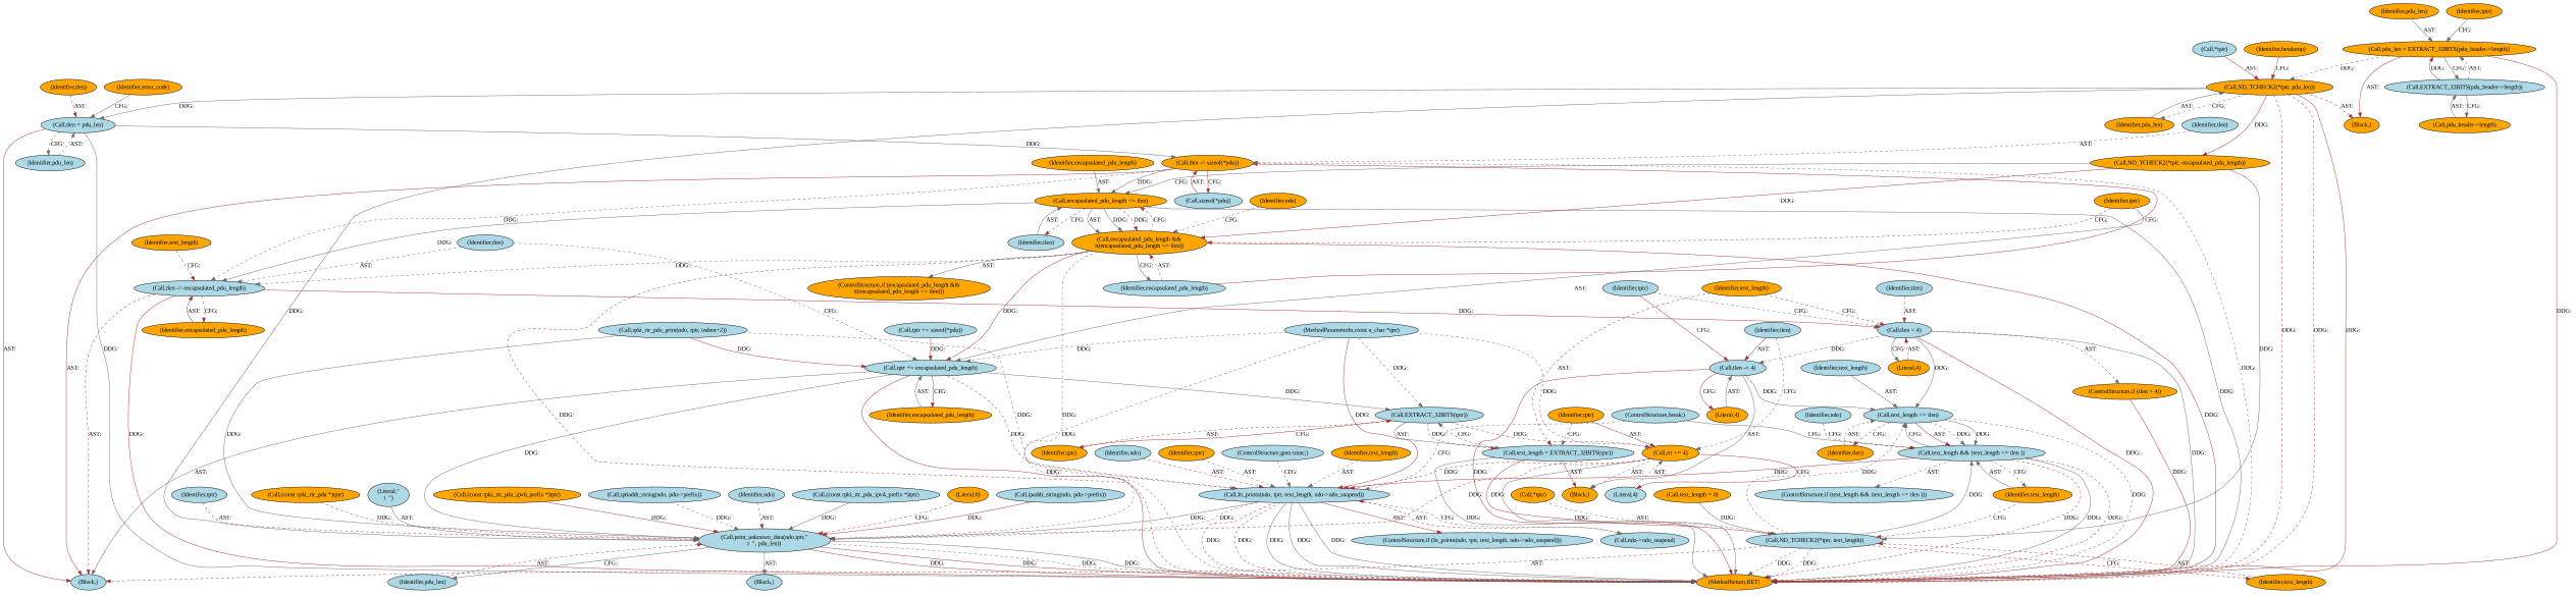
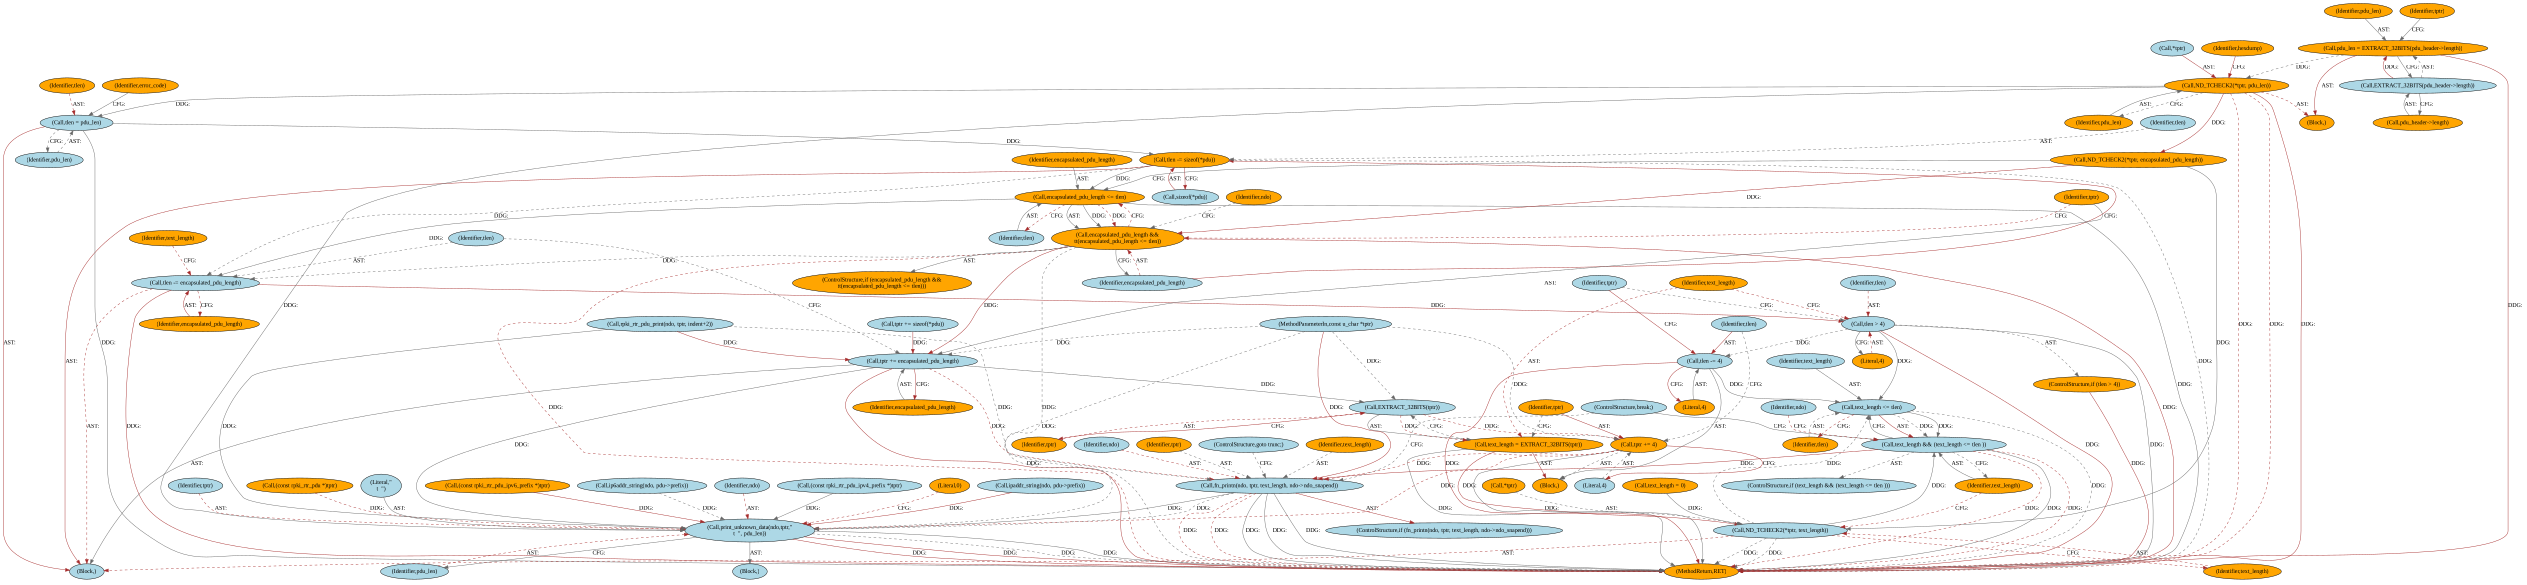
  digraph {
    fontname="Liberation Serif"
    node [fillcolor=lightblue fontname="Liberation Serif" style=filled]
    edge [color=gray40 fontname="Liberation Serif" style=solid]
    n1 [fillcolor=orange label="(Call,tlen -= sizeof(*pdu))"]
    n2 [fillcolor=orange label="(Call,encapsulated_pdu_length <= tlen)"]
    n3 [label="(Call,tlen -= encapsulated_pdu_length)"]
    n4 [fillcolor=orange label="(MethodReturn,RET)"]
    n5 [label="(Call,sizeof(*pdu))"]
    n6 [label="(Block,)"]
    n7 [fillcolor=orange label="(Call,encapsulated_pdu_length &&\n\t\t(encapsulated_pdu_length <= tlen))"]
    n8 [label="(Identifier,tlen)"]
    n9 [label="(Call,tlen > 4)"]
    n10 [fillcolor=orange label="(Identifier,encapsulated_pdu_length)"]
    n11 [label="(Call,tlen = pdu_len)"]
    n12 [label="(Identifier,pdu_len)"]
    n13 [fillcolor=orange label="(Call,ND_TCHECK2(*tptr, pdu_len))"]
    n14 [label="(Call,print_unknown_data(ndo,tptr,\"\n\t  \", pdu_len))"]
    n15 [fillcolor=orange label="(Call,ND_TCHECK2(*tptr, encapsulated_pdu_length))"]
    n16 [fillcolor=orange label="(Identifier,pdu_len)"]
    n17 [fillcolor=orange label="(Block,)"]
    n18 [label="(Identifier,pdu_len)"]
    n19 [label="(Block,)"]
    n20 [label="(Call,ND_TCHECK2(*tptr, text_length))"]
    n21 [fillcolor=orange label="(Call,pdu_len = EXTRACT_32BITS(pdu_header->length))"]
    n22 [label="(Call,EXTRACT_32BITS(pdu_header->length))"]
    n23 [fillcolor=orange label="(Call,pdu_header->length)"]
    n24 [label="(Call,tptr += encapsulated_pdu_length)"]
    n25 [label="(Identifier,encapsulated_pdu_length)"]
    n26 [fillcolor=orange label="(ControlStructure,if (encapsulated_pdu_length &&\n\t\t(encapsulated_pdu_length <= tlen)))"]
    n27 [label="(Call,EXTRACT_32BITS(tptr))"]
    n28 [label="(Call,fn_printn(ndo, tptr, text_length, ndo->ndo_snapend))"]
    n29 [fillcolor=orange label="(Identifier,encapsulated_pdu_length)"]
-   n30 [label="(Call,text_length = EXTRACT_32BITS(tptr))"]
-   n31 [fillcolor=orange label="(Call,rtr += 4)"]
+   n30 [fillcolor=orange label="(Call,text_length = EXTRACT_32BITS(tptr))"]
+   n31 [fillcolor=orange label="(Call,tptr += 4)"]
    n32 [fillcolor=orange label="(Identifier,tptr)"]
-   n33 [label="(Call,ndo->ndo_snapend)"]
    n34 [label="(ControlStructure,if (fn_printn(ndo, tptr, text_length, ndo->ndo_snapend)))"]
    n35 [fillcolor=orange label="(Block,)"]
    n36 [label="(Literal,4)"]
    n37 [label="(Call,text_length && (text_length <= tlen ))"]
    n38 [label="(Call,text_length <= tlen)"]
    n39 [fillcolor=orange label="(Identifier,text_length)"]
    n40 [fillcolor=orange label="(Identifier,text_length)"]
    n41 [label="(ControlStructure,if (text_length && (text_length <= tlen )))"]
    n42 [fillcolor=orange label="(Identifier,tlen)"]
    n43 [label="(Call,tlen -= 4)"]
    n44 [fillcolor=orange label="(Literal,4)"]
    n45 [fillcolor=orange label="(ControlStructure,if (tlen > 4))"]
    n46 [fillcolor=orange label="(Literal,4)"]
    n47 [fillcolor=orange label="(Identifier,pdu_len)"]
    n48 [label="(Call,tptr += sizeof(*pdu))"]
    n49 [label="(Call,(const rpki_rtr_pdu_ipv4_prefix *)tptr)"]
    n50 [fillcolor=orange label="(Identifier,text_length)"]
    n51 [fillcolor=orange label="(Literal,0)"]
    n52 [fillcolor=orange label="(Identifier,tptr)"]
    n53 [label="(Call,ipaddr_string(ndo, pdu->prefix))"]
    n54 [fillcolor=orange label="(Identifier,text_length)"]
    n55 [label="(Identifier,tptr)"]
    n56 [fillcolor=orange label="(Identifier,tlen)"]
    n57 [fillcolor=orange label="(Identifier,text_length)"]
    n58 [label="(MethodParameterIn,const u_char *tptr)"]
    n59 [fillcolor=orange label="(Call,(const rpki_rtr_pdu *)tptr)"]
    n60 [label="(Literal,\"\n\t  \")"]
    n61 [fillcolor=orange label="(Call,(const rpki_rtr_pdu_ipv6_prefix *)tptr)"]
    n62 [label="(Identifier,tlen)"]
    n63 [label="(ControlStructure,break;)"]
    n64 [label="(Identifier,tlen)"]
    n65 [label="(Call,rpki_rtr_pdu_print(ndo, tptr, indent+2))"]
    n66 [label="(Identifier,tptr)"]
    n67 [fillcolor=orange label="(Identifier,ndo)"]
    n68 [label="(Call,*tptr)"]
    n69 [fillcolor=orange label="(Call,*tptr)"]
    n70 [label="(Call,ip6addr_string(ndo, pdu->prefix))"]
    n71 [label="(Identifier,ndo)"]
    n72 [label="(Identifier,tlen)"]
    n73 [fillcolor=orange label="(Call,text_length = 0)"]
    n74 [fillcolor=orange label="(Identifier,tptr)"]
    n75 [label="(Identifier,tlen)"]
    n76 [fillcolor=orange label="(Identifier,hexdump)"]
    n77 [fillcolor=orange label="(Identifier,tptr)"]
    n78 [label="(Identifier,ndo)"]
    n79 [fillcolor=orange label="(Identifier,error_code)"]
    n80 [fillcolor=orange label="(Identifier,tptr)"]
    n81 [label="(Identifier,ndo)"]
    n82 [label="(Identifier,text_length)"]
    n83 [fillcolor=orange label="(Identifier,encapsulated_pdu_length)"]
    n84 [label="(ControlStructure,goto trunc;)"]
    n1 -> n2 [label="DDG: "]
    n1 -> n3 [label="DDG: " style=dashed]
    n1 -> n4 [label="DDG: " style=dashed]
    n1 -> n5 [color=brown label="CFG: "]
    n1 -> n6 [color=brown label="AST: "]
    n2 -> n3 [label="DDG: "]
    n2 -> n4 [label="DDG: "]
    n2 -> n7 [label="AST: "]
    n2 -> n7 [label="DDG: "]
    n2 -> n7 [color=brown label="DDG: " style=dashed]
    n2 -> n8 [color=brown label="CFG: " style=dashed]
    n3 -> n4 [color=brown label="DDG: "]
    n3 -> n6 [color=brown label="AST: " style=dashed]
    n3 -> n9 [color=brown label="DDG: "]
    n3 -> n10 [color=brown label="CFG: " style=dashed]
    n5 -> n1 [color=brown label="AST: "]
    n7 -> n2 [color=brown label="CFG: " style=dashed]
    n7 -> n3 [label="DDG: " style=dashed]
    n7 -> n4 [color=brown label="DDG: "]
    n7 -> n4 [color=brown label="DDG: " style=dashed]
    n7 -> n4 [label="DDG: " style=dashed]
    n7 -> n24 [color=brown label="DDG: "]
    n7 -> n25 [label="CFG: "]
    n7 -> n26 [label="AST: "]
    n8 -> n2 [label="AST: "]
    n9 -> n4 [color=brown label="DDG: "]
    n9 -> n4 [label="DDG: "]
    n9 -> n38 [label="DDG: "]
    n9 -> n43 [label="DDG: " style=dashed]
    n9 -> n44 [label="CFG: "]
    n9 -> n45 [label="AST: " style=dashed]
    n10 -> n3 [color=brown label="AST: "]
    n11 -> n1 [label="DDG: "]
    n11 -> n4 [label="DDG: "]
    n11 -> n6 [color=brown label="AST: "]
    n11 -> n12 [label="CFG: " style=dashed]
    n12 -> n11 [label="AST: " style=dashed]
    n13 -> n4 [color=brown label="DDG: " style=dashed]
    n13 -> n4 [color=brown label="DDG: " style=dashed]
    n13 -> n4 [color=brown label="DDG: "]
    n13 -> n11 [label="DDG: "]
    n13 -> n14 [label="DDG: "]
    n13 -> n15 [color=brown label="DDG: "]
    n13 -> n16 [label="CFG: " style=dashed]
    n13 -> n17 [color=brown label="AST: " style=dashed]
    n14 -> n4 [color=brown label="DDG: "]
    n14 -> n4 [color=brown label="DDG: "]
    n14 -> n4 [label="DDG: " style=dashed]
    n14 -> n4 [label="DDG: "]
    n14 -> n18 [label="CFG: "]
    n14 -> n19 [label="AST: "]
    n15 -> n2 [label="CFG: "]
    n15 -> n7 [color=brown label="DDG: "]
    n15 -> n20 [label="DDG: "]
    n16 -> n13 [label="AST: "]
    n18 -> n14 [color=brown label="AST: " style=dashed]
    n20 -> n4 [label="DDG: " style=dashed]
    n20 -> n4 [label="DDG: " style=dashed]
    n20 -> n6 [color=brown label="AST: " style=dashed]
    n20 -> n37 [label="DDG: "]
    n20 -> n38 [label="DDG: " style=dashed]
    n20 -> n39 [color=brown label="CFG: " style=dashed]
    n21 -> n4 [color=brown label="DDG: "]
    n21 -> n13 [label="DDG: " style=dashed]
    n21 -> n17 [color=brown label="AST: "]
    n21 -> n22 [label="CFG: "]
    n22 -> n21 [label="AST: " style=dashed]
    n22 -> n21 [color=brown label="DDG: "]
    n22 -> n23 [label="CFG: "]
    n23 -> n22 [label="AST: "]
    n24 -> n4 [color=brown label="DDG: "]
    n24 -> n6 [label="AST: "]
    n24 -> n14 [label="DDG: "]
    n24 -> n27 [label="DDG: "]
    n24 -> n28 [color=brown label="DDG: " style=dashed]
    n24 -> n29 [color=brown label="CFG: "]
    n25 -> n1 [color=brown label="CFG: "]
    n25 -> n7 [color=brown label="AST: " style=dashed]
    n27 -> n30 [label="AST: "]
    n27 -> n30 [color=brown label="DDG: " style=dashed]
    n27 -> n31 [color=brown label="DDG: " style=dashed]
    n27 -> n32 [color=brown label="CFG: "]
    n28 -> n4 [label="DDG: "]
    n28 -> n4 [color=brown label="DDG: " style=dashed]
    n28 -> n4 [color=brown label="DDG: " style=dashed]
    n28 -> n4 [label="DDG: "]
    n28 -> n4 [label="DDG: "]
    n28 -> n14 [label="DDG: " style=dashed]
    n28 -> n14 [label="DDG: "]
-   n28 -> n33 [label="CFG: " style=dashed]
    n28 -> n34 [color=brown label="AST: "]
    n29 -> n24 [label="AST: "]
    n30 -> n4 [label="DDG: "]
    n30 -> n20 [color=brown label="DDG: "]
    n30 -> n27 [label="CFG: " style=dashed]
    n30 -> n35 [color=brown label="AST: "]
    n31 -> n4 [label="DDG: "]
    n31 -> n14 [color=brown label="DDG: " style=dashed]
    n31 -> n28 [color=brown label="DDG: " style=dashed]
    n31 -> n35 [label="AST: " style=dashed]
    n31 -> n36 [color=brown label="CFG: "]
    n32 -> n27 [color=brown label="AST: " style=dashed]
-   n33 -> n28 [color=brown label="AST: " style=dashed]
    n36 -> n31 [label="AST: " style=dashed]
    n37 -> n4 [color=brown label="DDG: " style=dashed]
    n37 -> n4 [label="DDG: "]
    n37 -> n4 [color=brown label="DDG: " style=dashed]
    n37 -> n28 [color=brown label="DDG: "]
    n37 -> n38 [label="CFG: "]
    n37 -> n40 [label="CFG: " style=dashed]
    n37 -> n41 [label="AST: " style=dashed]
    n38 -> n4 [label="DDG: " style=dashed]
    n38 -> n37 [color=brown label="AST: "]
    n38 -> n37 [label="DDG: " style=dashed]
    n38 -> n37 [label="DDG: "]
    n38 -> n42 [color=brown label="CFG: " style=dashed]
    n39 -> n20 [color=brown label="AST: " style=dashed]
    n40 -> n20 [color=brown label="CFG: " style=dashed]
    n40 -> n37 [label="AST: "]
    n42 -> n38 [label="AST: " style=dashed]
    n43 -> n4 [color=brown label="DDG: "]
    n43 -> n35 [label="AST: "]
    n43 -> n38 [label="DDG: "]
    n43 -> n46 [color=brown label="CFG: "]
    n44 -> n9 [color=brown label="AST: " style=dashed]
    n45 -> n4 [color=brown label="DDG: "]
    n46 -> n43 [label="AST: "]
    n47 -> n21 [label="AST: "]
    n48 -> n24 [color=brown label="DDG: "]
    n49 -> n14 [label="DDG: "]
    n50 -> n3 [color=brown label="CFG: " style=dashed]
    n51 -> n14 [color=brown label="CFG: " style=dashed]
    n52 -> n30 [label="CFG: " style=dashed]
    n52 -> n31 [color=brown label="AST: "]
    n53 -> n14 [color=brown label="DDG: "]
    n54 -> n28 [label="AST: " style=dashed]
    n55 -> n14 [color=brown label="AST: " style=dashed]
    n56 -> n11 [color=brown label="AST: " style=dashed]
    n57 -> n9 [color=brown label="CFG: " style=dashed]
    n57 -> n30 [color=brown label="AST: " style=dashed]
    n58 -> n14 [label="DDG: " style=dashed]
    n58 -> n24 [label="DDG: " style=dashed]
    n58 -> n27 [label="DDG: " style=dashed]
    n58 -> n28 [color=brown label="DDG: "]
    n58 -> n31 [label="DDG: " style=dashed]
    n59 -> n14 [color=brown label="DDG: " style=dashed]
    n60 -> n14 [label="AST: "]
    n61 -> n14 [color=brown label="DDG: "]
    n62 -> n31 [label="CFG: " style=dashed]
    n62 -> n43 [color=brown label="AST: "]
    n63 -> n28 [label="CFG: " style=dashed]
    n63 -> n37 [label="CFG: "]
    n64 -> n3 [label="AST: " style=dashed]
    n64 -> n24 [label="CFG: " style=dashed]
    n65 -> n14 [label="DDG: "]
    n65 -> n24 [color=brown label="DDG: "]
    n65 -> n28 [label="DDG: " style=dashed]
    n66 -> n9 [label="CFG: " style=dashed]
    n66 -> n43 [color=brown label="CFG: "]
    n67 -> n7 [label="CFG: " style=dashed]
    n68 -> n13 [color=brown label="AST: "]
    n69 -> n20 [label="AST: " style=dashed]
    n70 -> n14 [label="DDG: " style=dashed]
    n71 -> n37 [color=brown label="CFG: " style=dashed]
    n72 -> n9 [color=brown label="AST: " style=dashed]
    n73 -> n20 [label="DDG: "]
    n74 -> n7 [color=brown label="CFG: " style=dashed]
    n74 -> n24 [label="AST: "]
    n75 -> n1 [label="AST: " style=dashed]
    n76 -> n13 [color=brown label="CFG: "]
    n77 -> n21 [label="CFG: "]
    n78 -> n28 [color=brown label="AST: " style=dashed]
    n79 -> n11 [label="CFG: "]
    n80 -> n28 [label="AST: " style=dashed]
    n81 -> n14 [color=brown label="AST: " style=dashed]
    n82 -> n38 [label="AST: "]
    n83 -> n2 [label="AST: "]
    n84 -> n28 [label="CFG: " style=dashed]
  }
